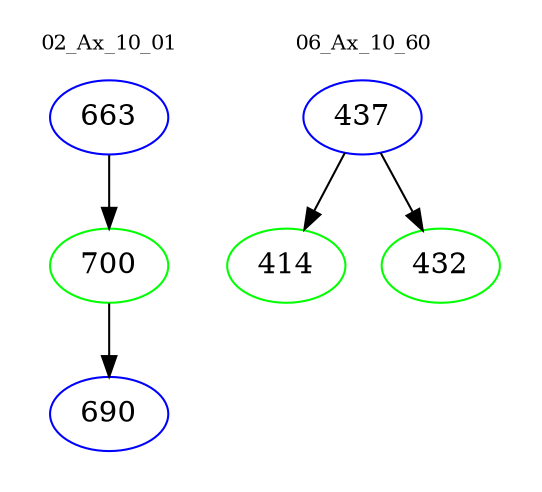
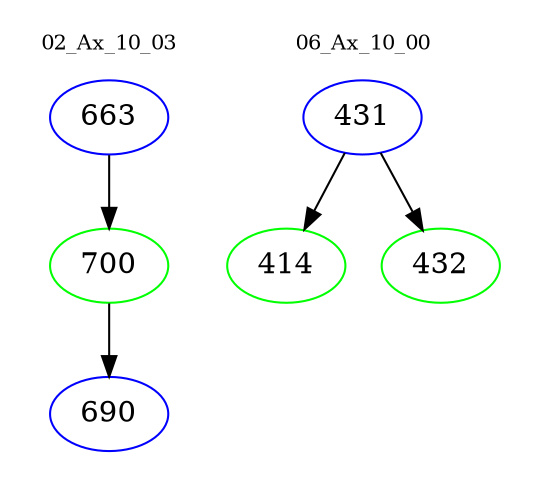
  digraph {
    node [color=blue]
    edge [color=black]
    n1 [label=663]
    n2 [color=green label=700]
    n3 [label=690]
-   n4 [label=437]
+   n4 [label=431]
    n5 [color=green label=414]
    n6 [color=green label=432]
    subgraph cluster_1 {
      color=white
      fontsize=10
-     label="02_Ax_10_01"
+     label="02_Ax_10_03"
      n1
      n2
      n3
    }
    subgraph cluster_2 {
      color=white
      fontsize=10
-     label="06_Ax_10_60"
+     label="06_Ax_10_00"
      n4
      n5
      n6
    }
    n1 -> n2
    n2 -> n3
    n4 -> n5
    n4 -> n6
  }
